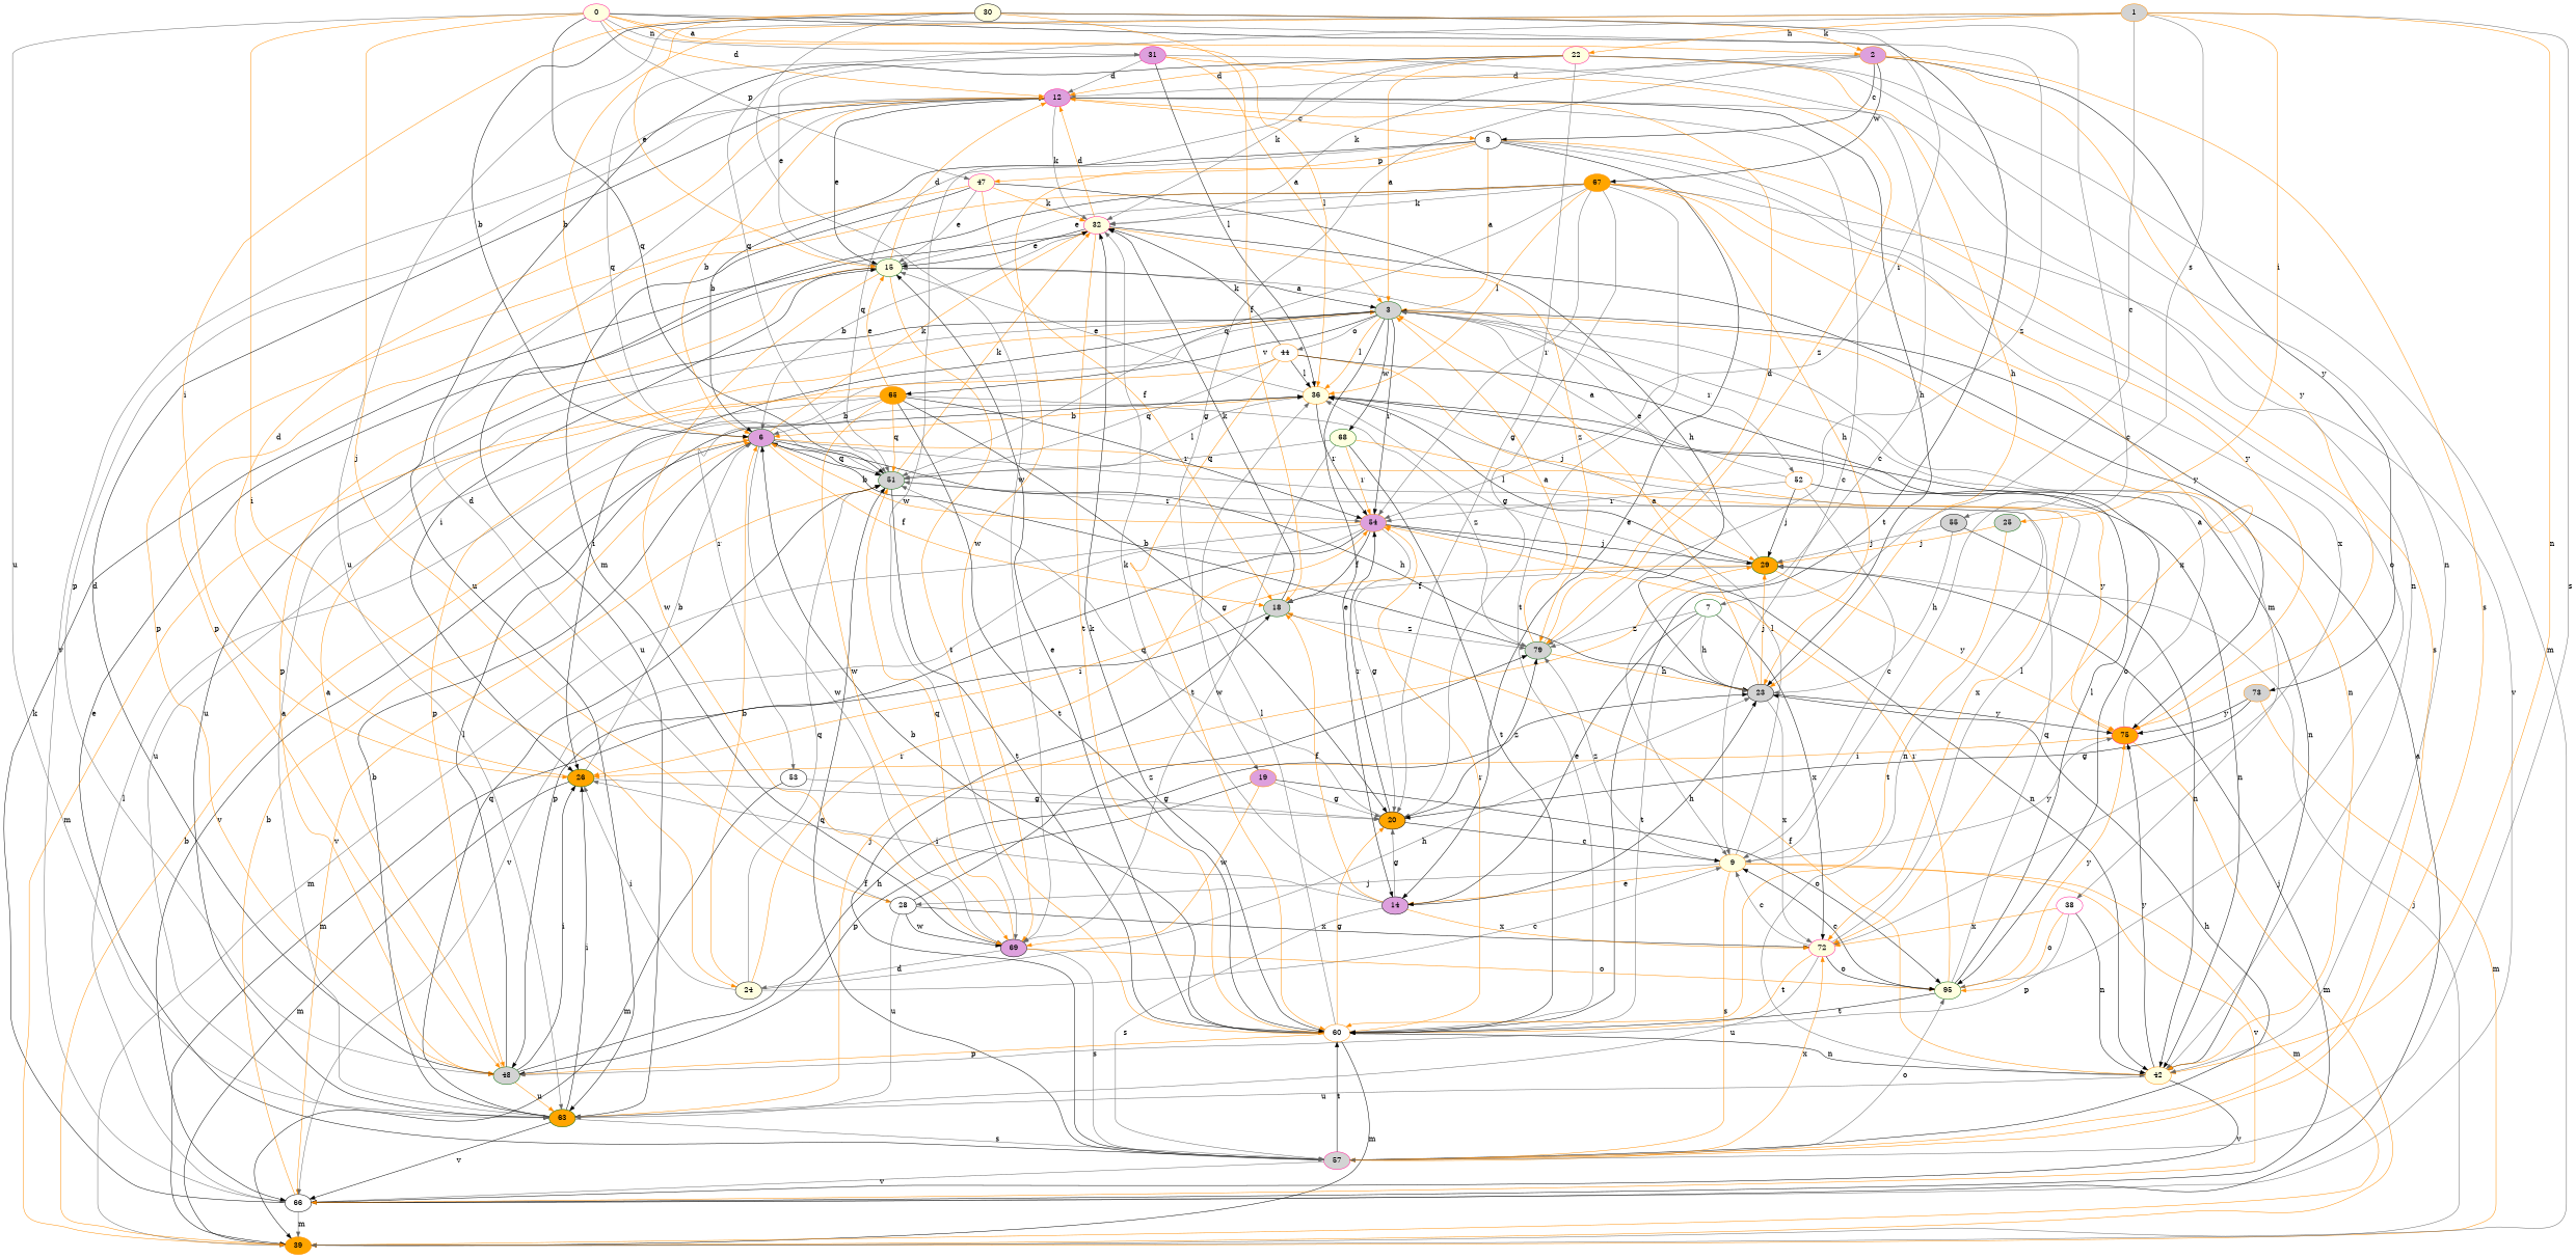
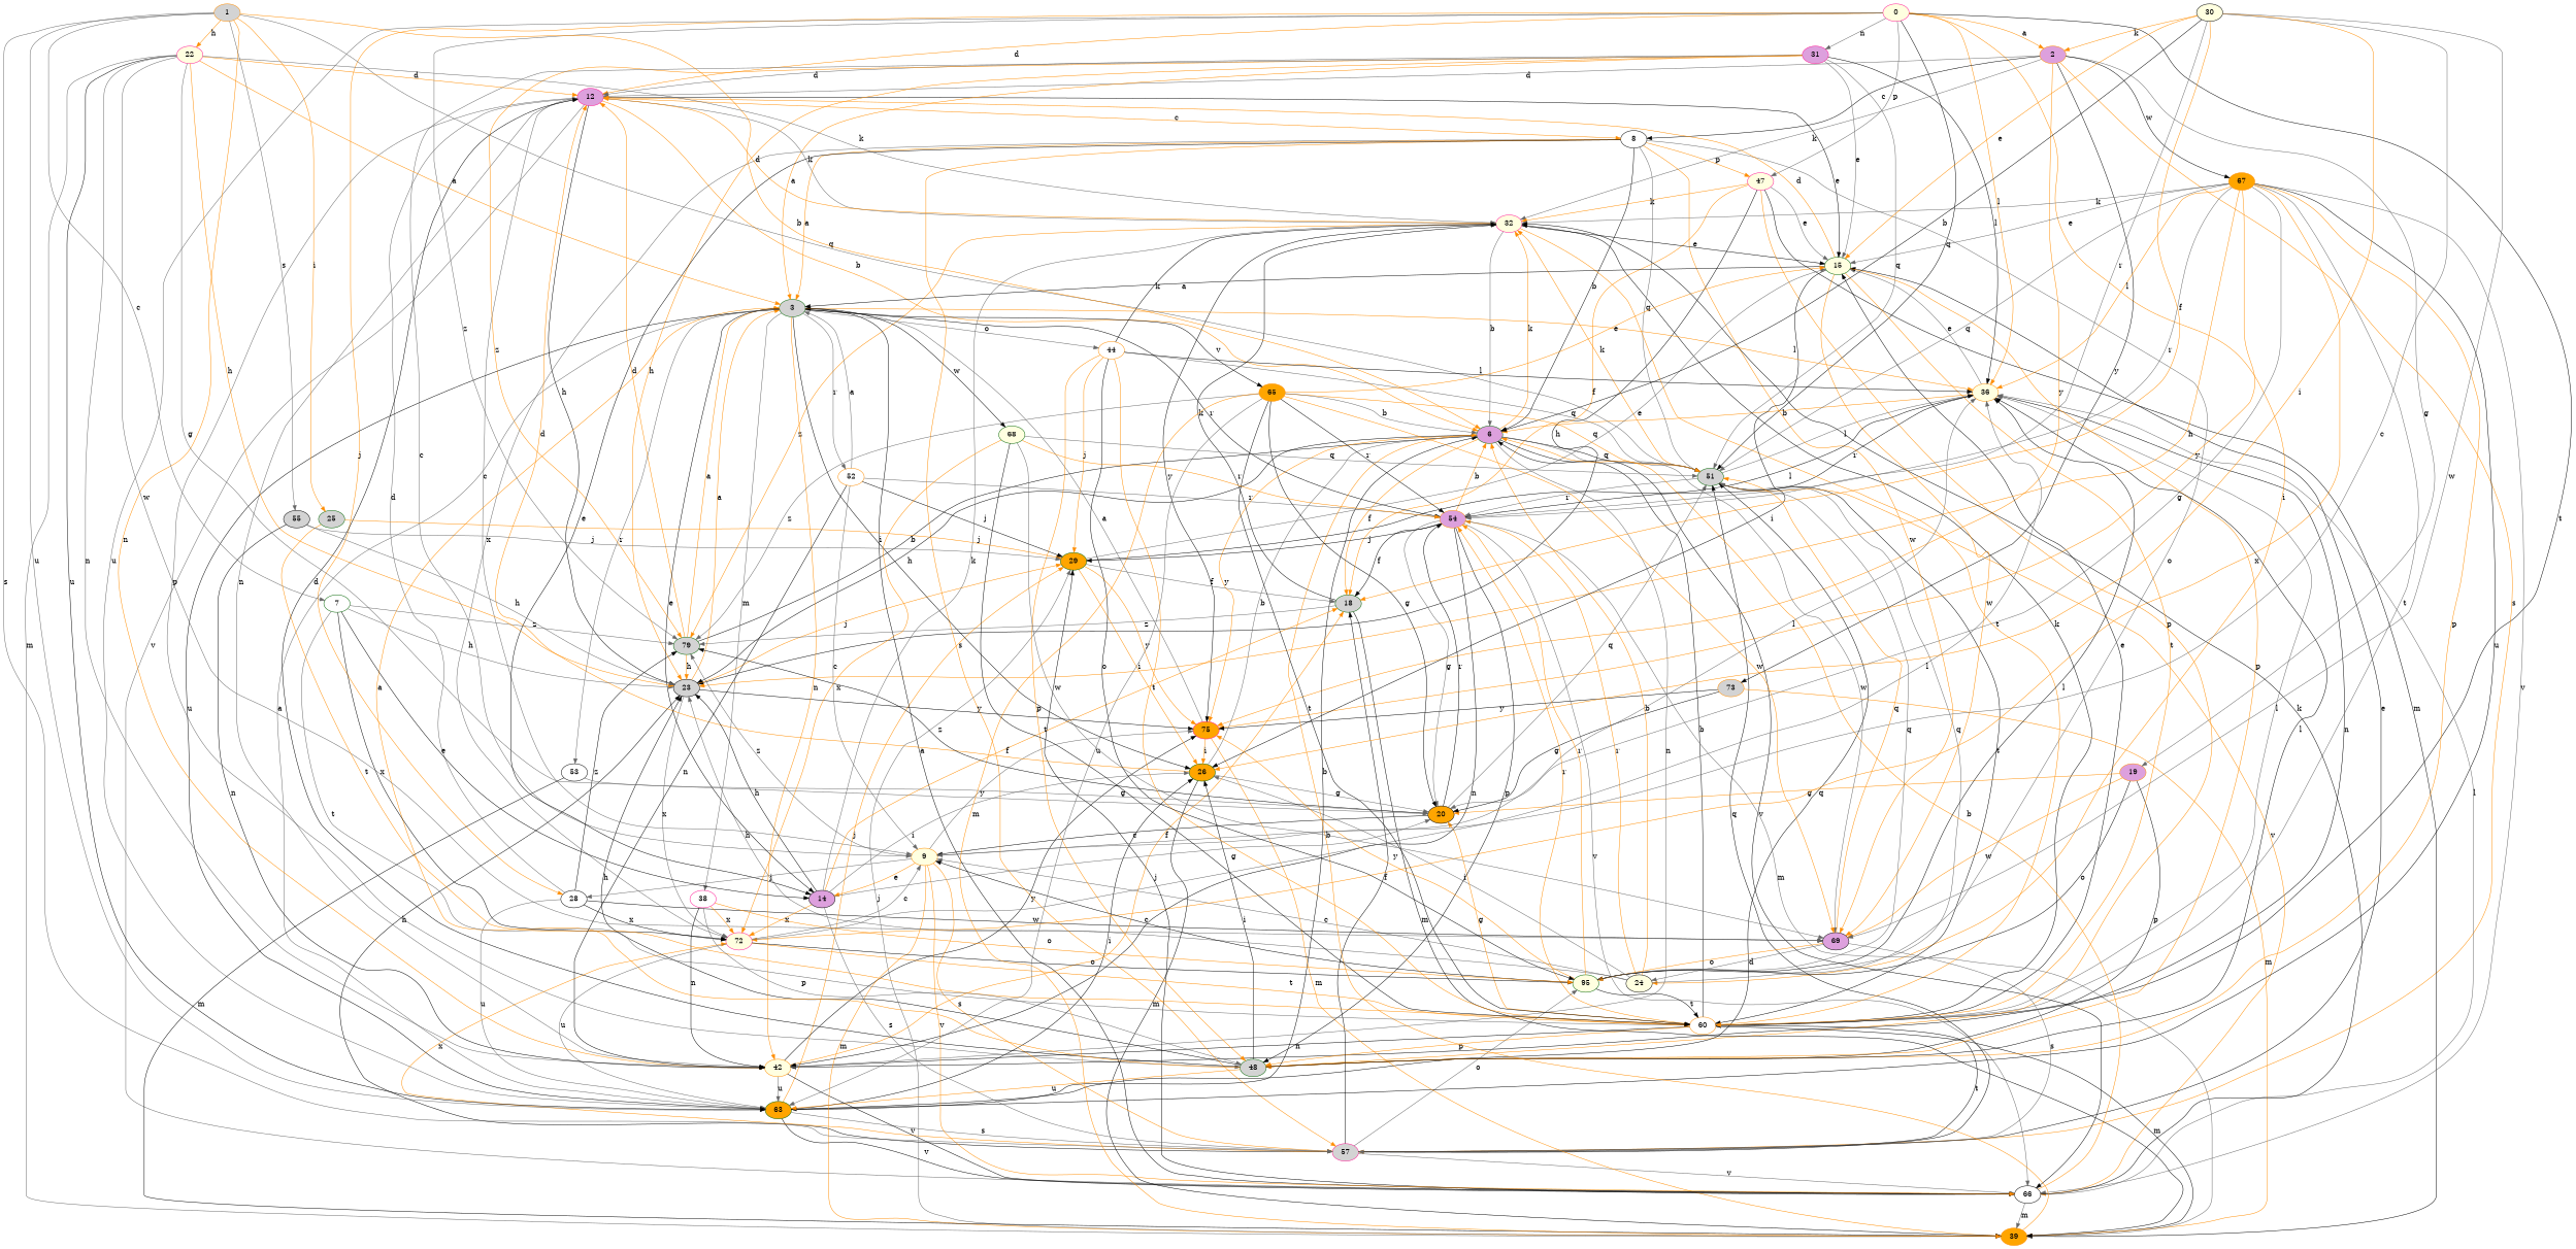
  strict digraph {
    node [color=darkorange fillcolor=lightyellow style=filled]
    edge [color=gray40]
    0 [color=deeppink]
    2 [fillcolor=plum]
    12 [color=deeppink fillcolor=plum]
    24 [color=black]
    28 [color=black fillcolor=white]
    36
    n7 [color=deeppink fillcolor=plum label=31]
    47 [color=deeppink]
    51 [color=darkgreen fillcolor=lightgrey]
    60 [fillcolor=white]
    63 [color=darkgreen fillcolor=orange]
    79 [color=darkgreen fillcolor=lightgrey]
    57 [color=deeppink fillcolor=lightgrey]
    8 [color=black fillcolor=white]
    19 [fillcolor=plum]
    32 [color=deeppink]
    67 [fillcolor=orange]
    73 [fillcolor=lightgrey]
    75 [color=deeppink fillcolor=orange]
    6 [color=darkgreen fillcolor=plum]
    42
    23 [color=black fillcolor=lightgrey]
    66 [color=black fillcolor=white]
    9
    15 [color=darkgreen]
    48 [color=darkgreen fillcolor=lightgrey]
    26 [color=darkgreen fillcolor=orange]
    54 [fillcolor=plum]
    69 [color=black fillcolor=plum]
    72 [color=deeppink]
    3 [color=darkgreen fillcolor=lightgrey]
    18 [color=darkgreen fillcolor=lightgrey]
    39 [fillcolor=orange]
    20 [color=black fillcolor=orange]
    29 [color=darkgreen fillcolor=orange]
    1 [fillcolor=lightgrey]
    7 [color=darkgreen fillcolor=white]
    22 [color=deeppink]
    25 [color=darkgreen fillcolor=lightgrey]
    55 [color=black fillcolor=lightgrey]
    14 [color=black fillcolor=plum]
    n42 [color=darkgreen label=95]
    30 [color=black]
    38 [color=deeppink fillcolor=white]
    44 [fillcolor=white]
    52 [fillcolor=white]
    53 [color=black fillcolor=white]
    65 [fillcolor=orange]
    68 [color=darkgreen]
    0 -> 2 [color=darkorange label=a]
    0 -> 12 [color=darkorange label=d]
    0 -> 24 [color=darkorange label=i]
    0 -> 28 [color=darkorange label=j]
    0 -> 36 [color=darkorange label=l]
    0 -> n7 [label=n]
    0 -> 47 [label=p]
    0 -> 51 [color=black label=q]
    0 -> 60 [color=black label=t]
    0 -> 63 [label=u]
    0 -> 79 [label=z]
    2 -> 12 [label=d]
    2 -> 57 [color=darkorange label=s]
    2 -> 8 [color=black label=c]
    2 -> 19 [label=g]
    2 -> 32 [label=k]
    2 -> 67 [color=black label=w]
    2 -> 73 [color=black label=y]
    2 -> 75 [color=darkorange label=y]
    12 -> 8 [color=darkorange label=c]
    12 -> 32 [label=k]
    12 -> 6 [color=darkorange label=b]
    12 -> 42 [label=n]
    12 -> 23 [color=black label=h]
    12 -> 66 [label=v]
    12 -> 9 [label=c]
    12 -> 15 [color=black label=e]
    12 -> 48 [label=p]
    24 -> 51 [label=q]
    24 -> 6 [color=darkorange label=b]
    24 -> 23 [label=h]
    24 -> 9 [label=c]
    24 -> 26 [label=i]
    24 -> 54 [color=darkorange label=r]
    28 -> 12 [label=d]
    28 -> 63 [label=u]
    28 -> 79 [color=black label=z]
    28 -> 69 [color=black label=w]
    28 -> 72 [color=black label=x]
    36 -> 6 [color=darkorange label=b]
    36 -> 42 [color=black label=n]
    36 -> 15 [label=e]
    36 -> 54 [color=black label=r]
    n7 -> 12 [label=d]
    n7 -> 36 [color=black label=l]
    n7 -> 51 [label=q]
    n7 -> 79 [color=darkorange label=z]
+   n7 -> 23 [color=darkorange label=h]
    n7 -> 9 [label=c]
    n7 -> 15 [label=e]
    n7 -> 3 [color=darkorange label=a]
    47 -> 32 [color=darkorange label=k]
    47 -> 23 [color=black label=h]
    47 -> 15 [label=e]
    47 -> 48 [color=darkorange label=p]
    47 -> 18 [color=darkorange label=f]
-   47 -> 69 [color=black label=m]
+   47 -> 39 [color=black label=m]
    51 -> 36 [label=l]
    51 -> 60 [color=black label=t]
    51 -> 32 [color=darkorange label=k]
    51 -> 66 [color=darkorange label=v]
    51 -> 54 [label=r]
    60 -> 36 [label=l]
    60 -> 32 [color=black label=k]
    60 -> 6 [color=black label=b]
    60 -> 42 [color=black label=n]
    60 -> 15 [color=black label=e]
    60 -> 48 [color=darkorange label=p]
    60 -> 54 [color=darkorange label=r]
    60 -> 39 [color=black label=m]
    60 -> 20 [color=darkorange label=g]
    63 -> 51 [color=black label=q]
    63 -> 57 [label=s]
    63 -> 6 [color=black label=b]
    63 -> 66 [color=black label=v]
    63 -> 26 [color=black label=i]
    63 -> 3 [label=a]
    63 -> 29 [color=darkorange label=j]
    79 -> 12 [color=darkorange label=d]
    79 -> 6 [color=black label=b]
    79 -> 23 [color=darkorange label=h]
    79 -> 3 [color=darkorange label=a]
    57 -> 51 [color=black label=q]
    57 -> 60 [color=black label=t]
    57 -> 23 [color=black label=h]
    57 -> 66 [label=v]
    57 -> 15 [color=black label=e]
    57 -> 72 [color=darkorange label=x]
    57 -> 18 [color=black label=f]
    57 -> n42 [label=o]
    8 -> 47 [color=darkorange label=p]
    8 -> 51 [label=q]
    8 -> 57 [color=darkorange label=s]
    8 -> 6 [color=black label=b]
    8 -> 69 [color=darkorange label=w]
    8 -> 72 [label=x]
    8 -> 3 [color=darkorange label=a]
    8 -> 14 [color=black label=e]
    8 -> n42 [label=o]
    19 -> 48 [color=black label=p]
    19 -> 69 [color=darkorange label=w]
-   19 -> 20 [label=g]
+   19 -> 20 [color=darkorange label=g]
    19 -> n42 [color=black label=o]
    32 -> 12 [color=darkorange label=d]
    32 -> 60 [color=darkorange label=t]
    32 -> 79 [color=darkorange label=z]
    32 -> 75 [color=black label=y]
    32 -> 6 [label=b]
    32 -> 15 [color=black label=e]
    67 -> 36 [color=darkorange label=l]
    67 -> 51 [label=q]
    67 -> 60 [label=t]
    67 -> 63 [color=black label=u]
    67 -> 32 [label=k]
    67 -> 75 [color=darkorange label=y]
    67 -> 23 [color=darkorange label=h]
    67 -> 66 [label=v]
    67 -> 15 [label=e]
    67 -> 48 [color=darkorange label=p]
    67 -> 54 [label=r]
    67 -> 72 [color=darkorange label=x]
    67 -> 20 [label=g]
    73 -> 75 [color=black label=y]
    73 -> 39 [color=darkorange label=m]
    73 -> 20 [color=black label=g]
    75 -> 26 [color=darkorange label=i]
    75 -> 3 [label=a]
    75 -> 39 [color=darkorange label=m]
    6 -> 51 [color=black label=q]
    6 -> 32 [color=darkorange label=k]
    6 -> 75 [color=darkorange label=y]
    6 -> 42 [label=n]
    6 -> 23 [color=black label=h]
    6 -> 66 [color=black label=v]
    6 -> 69 [label=w]
    6 -> 18 [color=darkorange label=f]
    42 -> 63 [label=u]
    42 -> 75 [color=black label=y]
    42 -> 66 [color=black label=v]
    42 -> 18 [color=darkorange label=f]
    23 -> 75 [color=black label=y]
    23 -> 72 [label=x]
    23 -> 3 [color=darkorange label=a]
    23 -> 29 [color=darkorange label=j]
    66 -> 36 [label=l]
    66 -> 32 [color=black label=k]
    66 -> 6 [color=darkorange label=b]
    66 -> 3 [color=black label=a]
    66 -> 39 [label=m]
    66 -> 29 [color=black label=j]
    9 -> 28 [label=j]
    9 -> 36 [label=l]
    9 -> 79 [label=z]
    9 -> 57 [color=darkorange label=s]
    9 -> 75 [label=y]
    9 -> 66 [color=darkorange label=v]
    9 -> 39 [color=darkorange label=m]
    9 -> 14 [color=darkorange label=e]
    15 -> 12 [color=darkorange label=d]
    15 -> 60 [color=darkorange label=t]
    15 -> 48 [color=darkorange label=p]
    15 -> 26 [color=black label=i]
    15 -> 69 [color=darkorange label=w]
    15 -> 3 [color=black label=a]
    48 -> 12 [color=black label=d]
    48 -> 36 [color=black label=l]
    48 -> 63 [color=darkorange label=u]
    48 -> 23 [color=black label=h]
    48 -> 26 [color=black label=i]
    48 -> 3 [color=darkorange label=a]
    26 -> 12 [color=darkorange label=d]
    26 -> 6 [label=b]
    26 -> 39 [color=black label=m]
    26 -> 20 [label=g]
    54 -> 6 [color=darkorange label=b]
    54 -> 42 [color=black label=n]
    54 -> 66 [label=v]
    54 -> 48 [color=black label=p]
    54 -> 18 [color=black label=f]
    54 -> 39 [label=m]
    54 -> 20 [label=g]
    54 -> 29 [color=black label=j]
    69 -> 24 [label=d]
    69 -> 51 [color=darkorange label=q]
    69 -> 57 [label=s]
    69 -> n42 [color=darkorange label=o]
    72 -> 36 [label=l]
    72 -> 60 [color=darkorange label=t]
    72 -> 63 [label=u]
    72 -> 9 [label=c]
    72 -> n42 [color=black label=o]
    3 -> 36 [color=darkorange label=l]
    3 -> 63 [color=black label=u]
    3 -> 42 [color=darkorange label=n]
    3 -> 26 [color=black label=i]
    3 -> 54 [color=black label=r]
    3 -> 14 [color=black label=e]
    3 -> 38 [label=m]
    3 -> 44 [label=o]
    3 -> 52 [label=r]
    3 -> 53 [label=r]
    3 -> 65 [color=black label=v]
    3 -> 68 [color=black label=w]
    18 -> 79 [label=z]
    18 -> 32 [color=black label=k]
    18 -> 39 [color=black label=m]
    39 -> 6 [color=darkorange label=b]
    39 -> 29 [label=j]
    20 -> 51 [label=q]
    20 -> 79 [color=black label=z]
    20 -> 9 [color=black label=c]
    20 -> 54 [color=black label=r]
    29 -> 36 [color=black label=l]
    29 -> 75 [color=darkorange label=y]
    29 -> 15 [label=e]
    29 -> 26 [color=darkorange label=i]
    29 -> 18 [label=f]
    1 -> 51 [label=q]
    1 -> 63 [label=u]
    1 -> 57 [label=s]
    1 -> 6 [color=darkorange label=b]
    1 -> 42 [color=darkorange label=n]
    1 -> 7 [label=c]
    1 -> 22 [color=darkorange label=h]
    1 -> 25 [color=darkorange label=i]
    1 -> 55 [label=s]
    7 -> 60 [label=t]
    7 -> 79 [label=z]
    7 -> 23 [label=h]
    7 -> 72 [color=black label=x]
    7 -> 14 [color=black label=e]
    22 -> 12 [color=darkorange label=d]
    22 -> 63 [color=black label=u]
    22 -> 32 [label=k]
    22 -> 42 [label=n]
    22 -> 23 [color=darkorange label=h]
    22 -> 69 [label=w]
    22 -> 3 [color=darkorange label=a]
    22 -> 39 [label=m]
    22 -> 20 [label=g]
    25 -> 60 [color=darkorange label=t]
    25 -> 29 [color=darkorange label=j]
    55 -> 42 [color=black label=n]
    55 -> 23 [label=h]
    55 -> 29 [label=j]
    14 -> 57 [label=s]
    14 -> 32 [label=k]
    14 -> 23 [color=black label=h]
    14 -> 26 [label=i]
    14 -> 72 [color=darkorange label=x]
    14 -> 18 [color=darkorange label=f]
    14 -> 20 [label=g]
    n42 -> 36 [color=black label=l]
    n42 -> 51 [label=q]
    n42 -> 60 [color=black label=t]
    n42 -> 75 [color=darkorange label=y]
    n42 -> 9 [color=black label=c]
    n42 -> 54 [color=darkorange label=r]
    30 -> 2 [color=darkorange label=k]
    30 -> 6 [color=black label=b]
    30 -> 9 [label=c]
    30 -> 15 [color=darkorange label=e]
    30 -> 26 [color=darkorange label=i]
    30 -> 54 [label=r]
    30 -> 69 [label=w]
    30 -> 18 [color=darkorange label=f]
    38 -> 42 [color=black label=n]
    38 -> 48 [label=p]
    38 -> 72 [color=darkorange label=x]
    38 -> n42 [color=darkorange label=o]
    44 -> 36 [color=black label=l]
    44 -> 51 [label=q]
    44 -> 60 [color=darkorange label=t]
    44 -> 32 [color=black label=k]
    44 -> 48 [color=darkorange label=p]
    44 -> 29 [color=darkorange label=j]
    44 -> n42 [color=black label=o]
    52 -> 42 [color=black label=n]
    52 -> 9 [label=c]
    52 -> 54 [label=r]
    52 -> 3 [label=a]
    52 -> 29 [color=black label=j]
    53 -> 39 [color=black label=m]
    53 -> 20 [label=g]
    65 -> 51 [color=darkorange label=q]
    65 -> 60 [color=black label=t]
    65 -> 63 [label=u]
    65 -> 79 [label=z]
    65 -> 6 [label=b]
    65 -> 15 [color=darkorange label=e]
    65 -> 54 [color=black label=r]
    65 -> 69 [color=darkorange label=w]
    65 -> 39 [color=darkorange label=m]
    65 -> 20 [color=black label=g]
    68 -> 51 [label=q]
    68 -> 60 [color=black label=t]
    68 -> 54 [color=darkorange label=r]
    68 -> 69 [label=w]
    68 -> 72 [color=darkorange label=x]
  }
